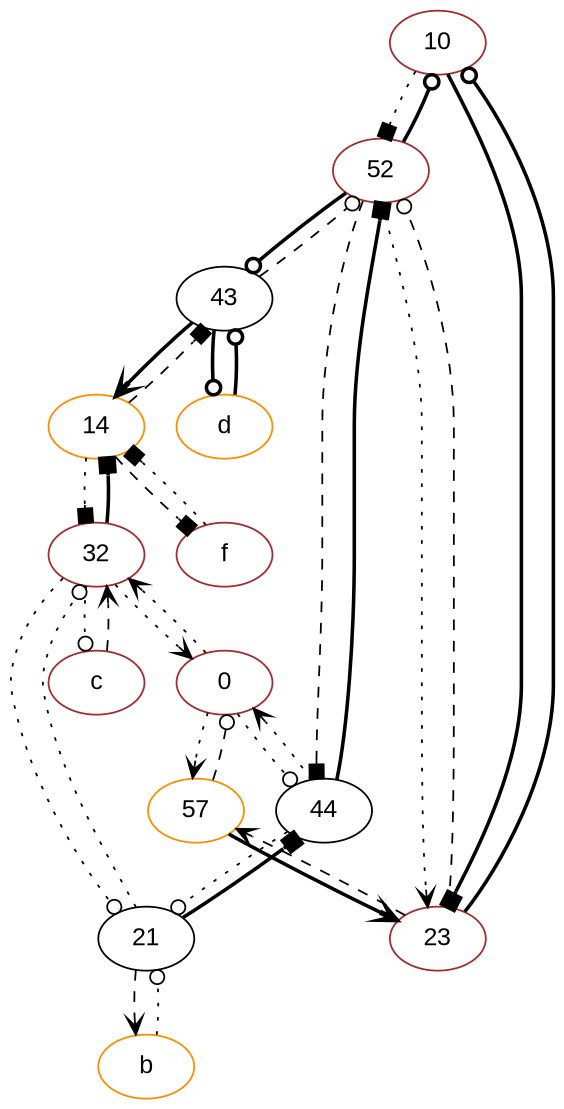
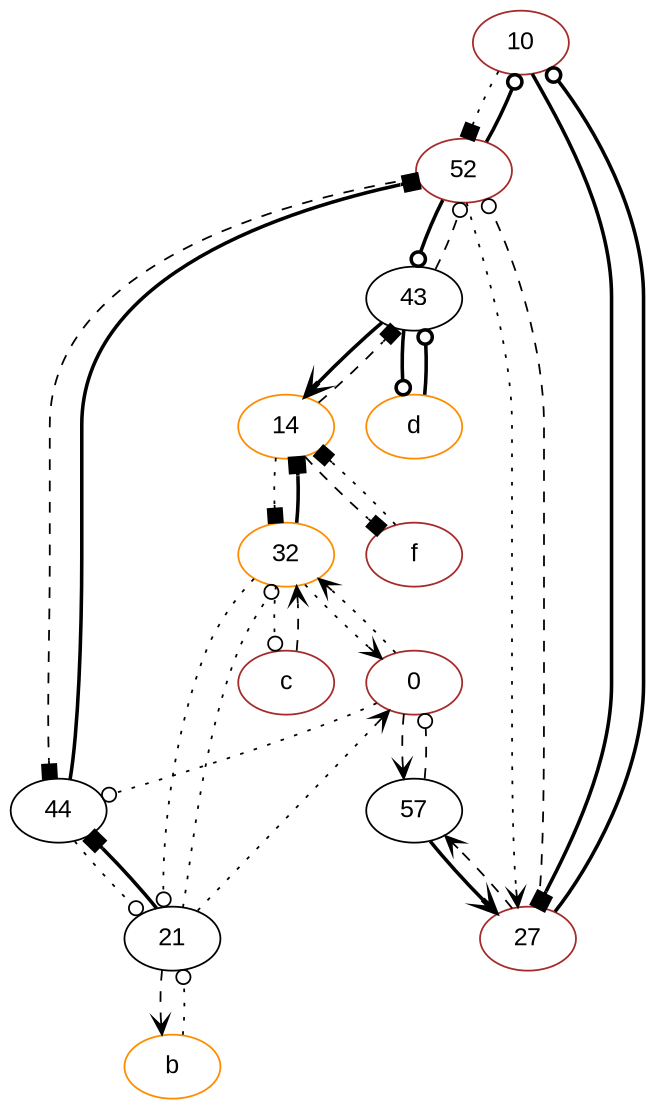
  digraph {
    fontname="Liberation Sans"
    node [color=brown fontname="Liberation Sans"]
    edge [arrowhead=odot fontname="Liberation Sans" style=dotted]
    10
    52
-   27 [label=23]
+   27
    n4 [color=black label=44]
    n5 [label=0]
    21 [color=black]
-   32
-   57 [color=darkorange]
+   32 [color=darkorange]
+   57 [color=black]
    43 [color=black]
    b [color=darkorange]
    c
    14 [color=darkorange]
    f
    d [color=darkorange]
    10 -> 52 [arrowhead=box]
    10 -> 27 [arrowhead=box style=bold]
    52 -> 10 [style=bold]
    52 -> 27 [arrowhead=vee]
    52 -> n4 [arrowhead=box style=dashed]
    52 -> 43 [style=bold]
    27 -> 10 [style=bold]
    27 -> 52 [style=dashed]
    27 -> 57 [arrowhead=vee style=dashed]
    n4 -> 52 [arrowhead=box style=bold]
-   n4 -> n5 [arrowhead=vee]
+   21 -> n5 [arrowhead=vee]
    n4 -> 21
    n5 -> n4
    n5 -> 32 [arrowhead=vee]
-   n5 -> 57 [arrowhead=vee]
+   n5 -> 57 [arrowhead=vee style=dashed]
    21 -> n4 [arrowhead=box style=bold]
    21 -> 32
    21 -> b [arrowhead=vee style=dashed]
    32 -> n5 [arrowhead=vee]
    32 -> 21
    32 -> c
    32 -> 14 [arrowhead=box style=bold]
    57 -> 27 [arrowhead=vee style=bold]
    57 -> n5 [style=dashed]
    43 -> 52 [style=dashed]
    43 -> 14 [arrowhead=vee style=bold]
    43 -> d [style=bold]
    b -> 21
    c -> 32 [arrowhead=vee style=dashed]
    14 -> 32 [arrowhead=box]
    14 -> 43 [arrowhead=box style=dashed]
    14 -> f [arrowhead=box style=dashed]
    f -> 14 [arrowhead=box]
    d -> 43 [style=bold]
  }
